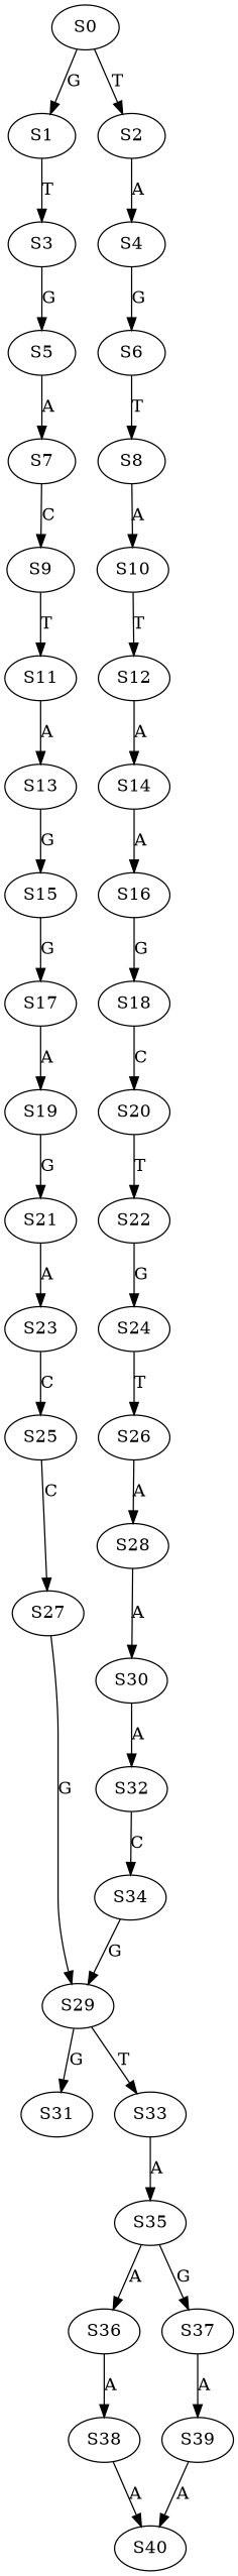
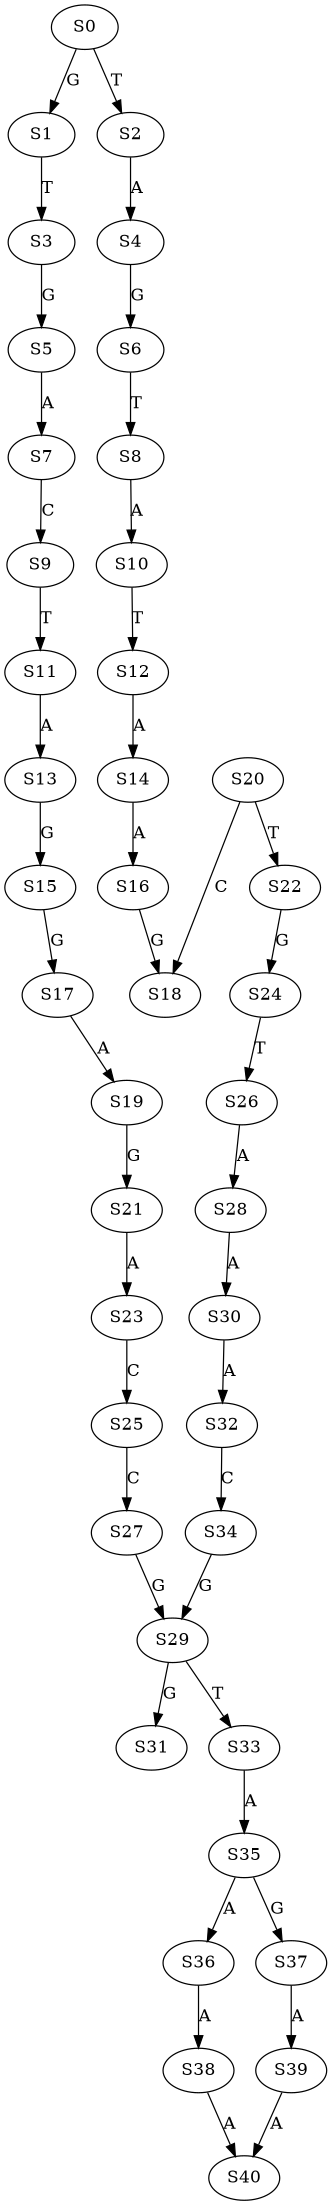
  strict digraph {
    S0
    S1
    S2
    S3
    S4
    S5
    S6
    S7
    S8
    S9
    S10
    S11
    S12
    S13
    S14
    S15
    S16
    S17
    S18
    S19
    S20
    S21
    S22
    S23
    S24
    S25
    S26
    S27
    S28
    S29
    S30
    S31
    S33
    S32
    S34
    S35
    S36
    S37
    S38
    S39
    S40
    S0 -> S1 [label=G]
    S0 -> S2 [label=T]
    S1 -> S3 [label=T]
    S2 -> S4 [label=A]
    S3 -> S5 [label=G]
    S4 -> S6 [label=G]
    S5 -> S7 [label=A]
    S6 -> S8 [label=T]
    S7 -> S9 [label=C]
    S8 -> S10 [label=A]
    S9 -> S11 [label=T]
    S10 -> S12 [label=T]
    S11 -> S13 [label=A]
    S12 -> S14 [label=A]
    S13 -> S15 [label=G]
    S14 -> S16 [label=A]
    S15 -> S17 [label=G]
    S16 -> S18 [label=G]
    S17 -> S19 [label=A]
-   S18 -> S20 [label=C]
+   S20 -> S18 [label=C]
    S19 -> S21 [label=G]
    S20 -> S22 [label=T]
    S21 -> S23 [label=A]
    S22 -> S24 [label=G]
    S23 -> S25 [label=C]
    S24 -> S26 [label=T]
    S25 -> S27 [label=C]
    S26 -> S28 [label=A]
    S27 -> S29 [label=G]
    S28 -> S30 [label=A]
    S29 -> S31 [label=G]
    S29 -> S33 [label=T]
    S30 -> S32 [label=A]
    S33 -> S35 [label=A]
    S32 -> S34 [label=C]
    S34 -> S29 [label=G]
    S35 -> S36 [label=A]
    S35 -> S37 [label=G]
    S36 -> S38 [label=A]
    S37 -> S39 [label=A]
    S38 -> S40 [label=A]
    S39 -> S40 [label=A]
  }
